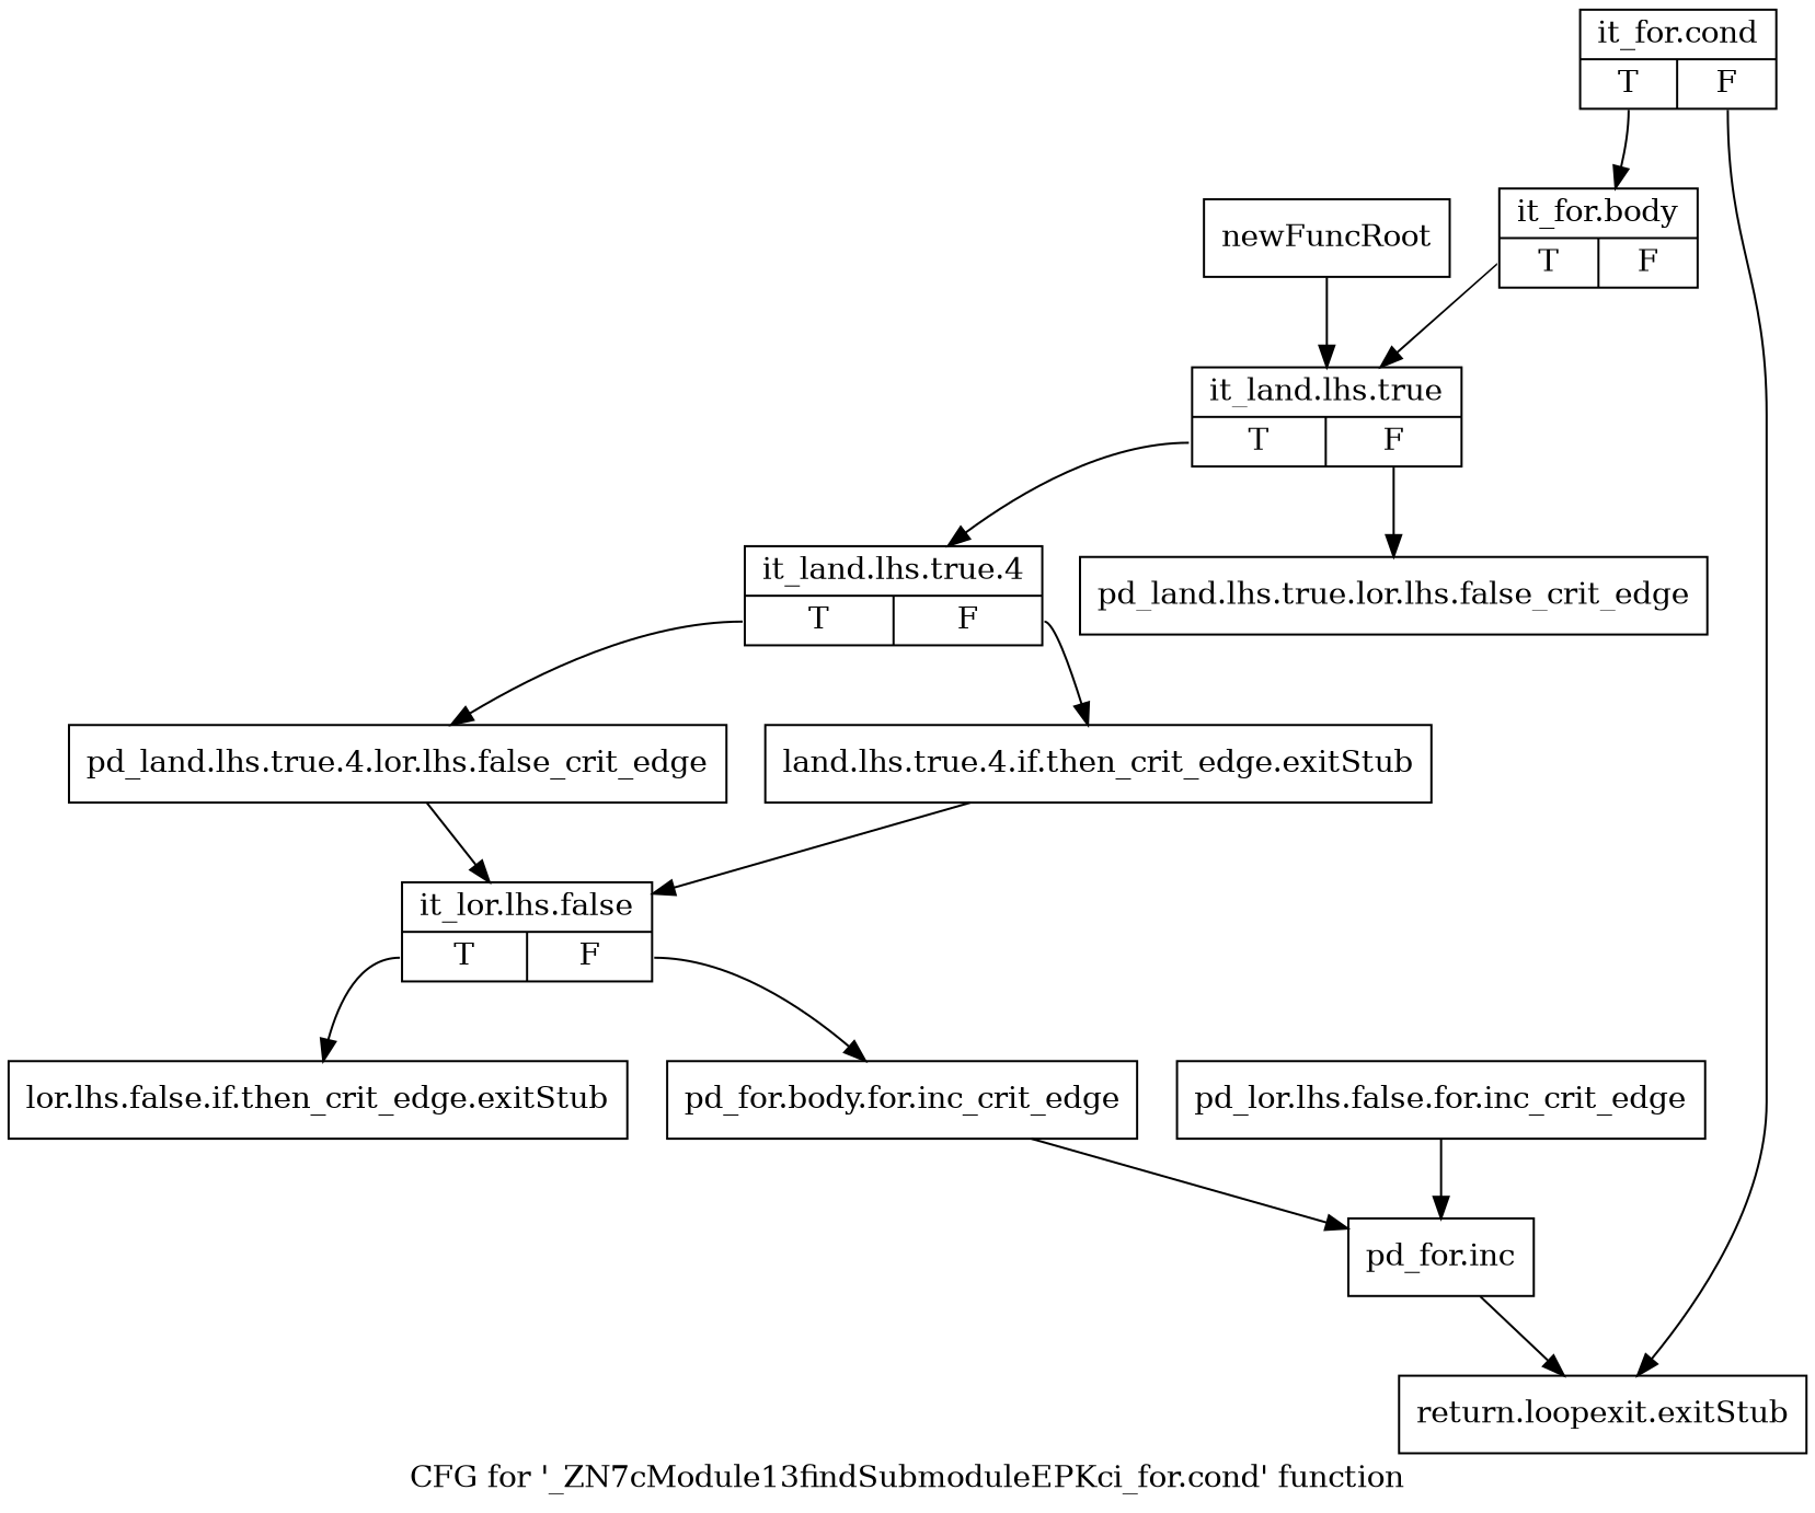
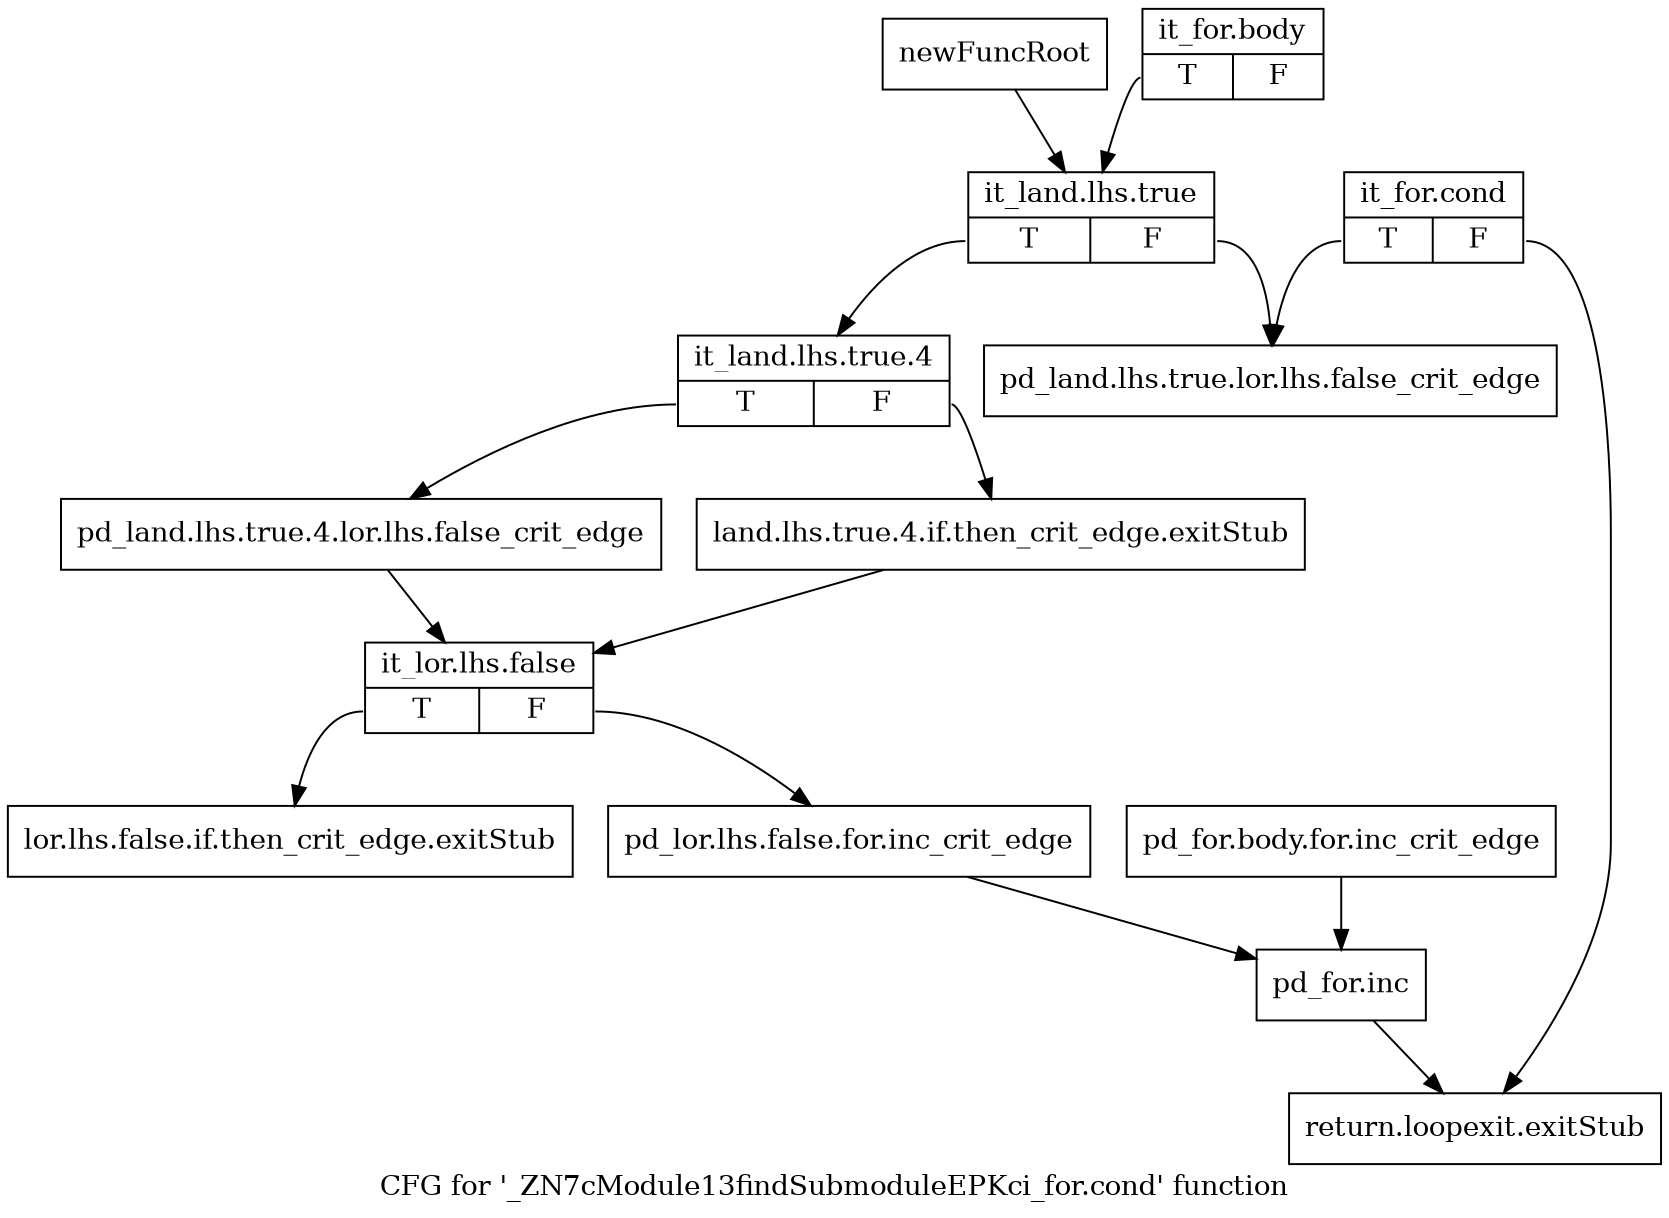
  digraph {
    label="CFG for '_ZN7cModule13findSubmoduleEPKci_for.cond' function"
    node [shape=record]
    n1 [label="{newFuncRoot}"]
    n2 [label="{it_land.lhs.true|{<s0>T|<s1>F}}"]
    n3 [label="{it_for.cond|{<s0>T|<s1>F}}"]
    n4 [label="{return.loopexit.exitStub}"]
    n5 [label="{it_for.body|{<s0>T|<s1>F}}"]
    n6 [label="{land.lhs.true.4.if.then_crit_edge.exitStub}"]
    n7 [label="{it_lor.lhs.false|{<s0>T|<s1>F}}"]
    n8 [label="{lor.lhs.false.if.then_crit_edge.exitStub}"]
    n9 [label="{it_land.lhs.true.4|{<s0>T|<s1>F}}"]
    n10 [label="{pd_land.lhs.true.lor.lhs.false_crit_edge}"]
    n11 [label="{pd_for.body.for.inc_crit_edge}"]
    n12 [label="{pd_for.inc}"]
    n13 [label="{pd_land.lhs.true.4.lor.lhs.false_crit_edge}"]
    n14 [label="{pd_lor.lhs.false.for.inc_crit_edge}"]
    n1 -> n2
    n2 -> n9 [tailport=s0]
    n2 -> n10 [tailport=s1]
    n3 -> n4 [tailport=s1]
-   n3 -> n5 [tailport=s0]
+   n3 -> n10 [tailport=s0]
    n5 -> n2 [tailport=s0]
    n6 -> n7
    n7 -> n8 [tailport=s0]
-   n7 -> n11 [tailport=s1]
+   n7 -> n14 [tailport=s1]
    n9 -> n6 [tailport=s1]
    n9 -> n13 [tailport=s0]
    n11 -> n12
    n12 -> n4
    n13 -> n7
    n14 -> n12
  }
